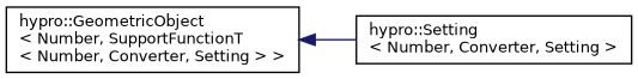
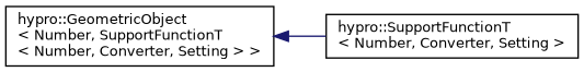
  digraph {
    rankdir=LR
    node [color=black fillcolor=white fontname=Helvetica fontsize=10 shape=record style=filled]
    n1 [height=0.2 label="hypro::GeometricObject\l\< Number, SupportFunctionT\l\< Number, Converter, Setting \> \>" width=0.4]
-   n2 [height=0.2 label="hypro::Setting\l\< Number, Converter, Setting \>" width=0.4]
+   n2 [height=0.2 label="hypro::SupportFunctionT\l\< Number, Converter, Setting \>" width=0.4]
    n1 -> n2 [color=midnightblue dir=back fontname=Helvetica fontsize=10 labelfontname=Helvetica labelfontsize=10 style=solid]
  }
